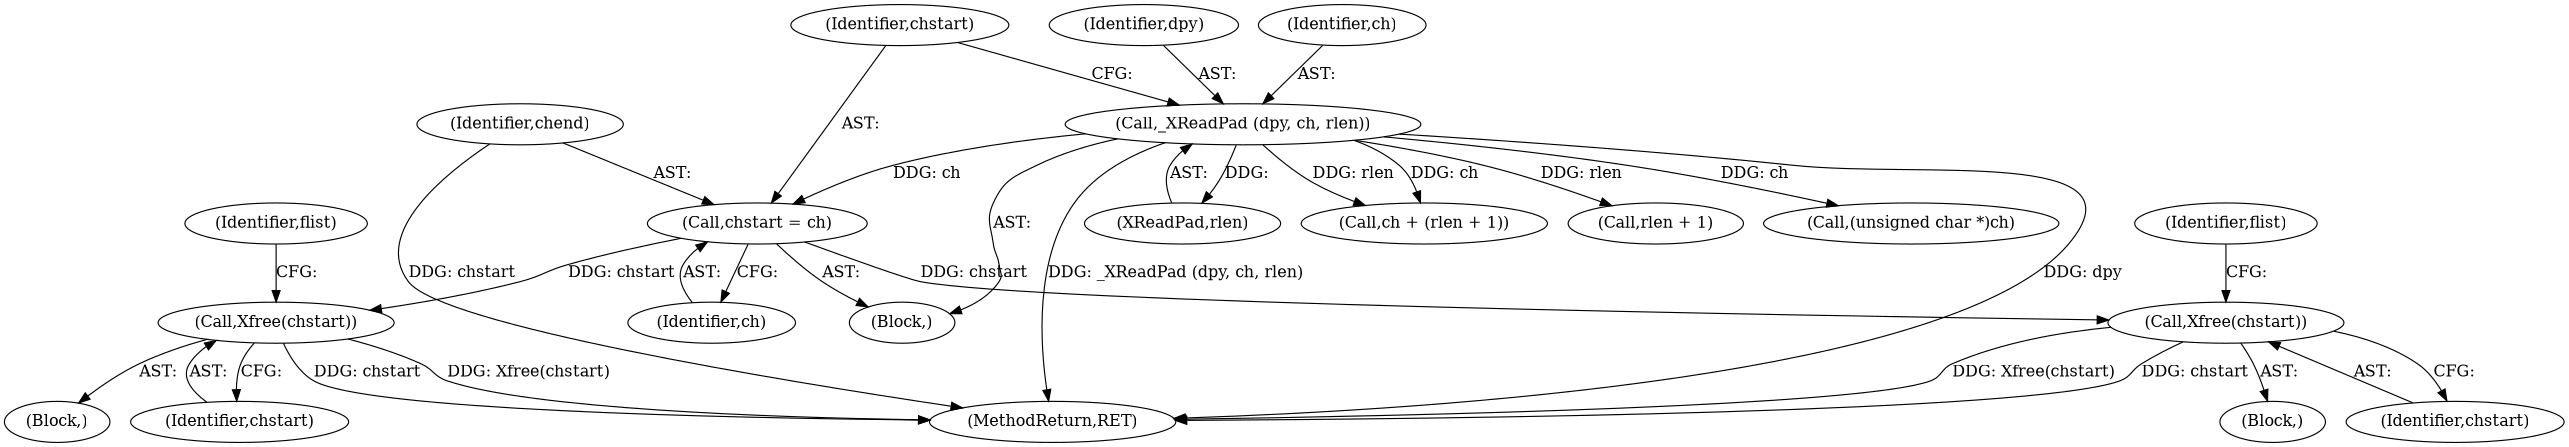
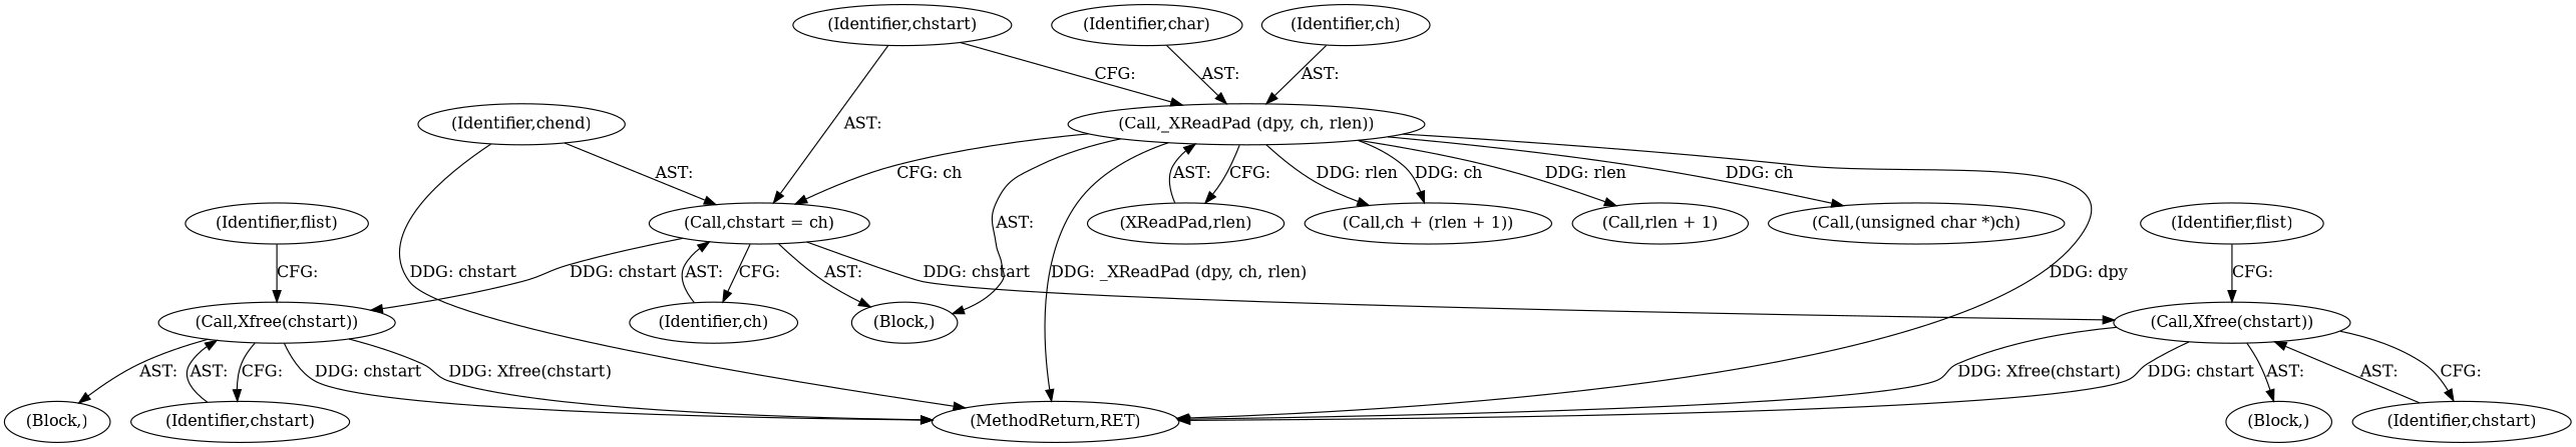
  digraph {
    n1 [label="(Call,chstart = ch)"]
    n2 [label="(Call,Xfree(chstart))"]
    n3 [label="(Call,Xfree(chstart))"]
    n4 [label="(Block,)"]
    n5 [label="(Identifier,ch)"]
    n6 [label="(MethodReturn,RET)"]
    n7 [label="(Block,)"]
    n8 [label="(Identifier,chstart)"]
    n9 [label="(Block,)"]
    n10 [label="(Identifier,chstart)"]
    n11 [label="(Call,_XReadPad (dpy, ch, rlen))"]
    n12 [label="(XReadPad,rlen)"]
    n13 [label="(Call,ch + (rlen + 1))"]
    n14 [label="(Call,rlen + 1)"]
    n15 [label="(Call,(unsigned char *)ch)"]
    n16 [label="(Identifier,flist)"]
    n17 [label="(Identifier,chstart)"]
-   n18 [label="(Identifier,dpy)"]
+   n18 [label="(Identifier,char)"]
    n19 [label="(Identifier,flist)"]
    n20 [label="(Identifier,chend)"]
    n21 [label="(Identifier,ch)"]
    n1 -> n2 [label="DDG: chstart"]
    n1 -> n3 [label="DDG: chstart"]
    n1 -> n4 [label="AST: "]
    n1 -> n5 [label="CFG: "]
    n2 -> n6 [label="DDG: chstart"]
    n2 -> n6 [label="DDG: Xfree(chstart)"]
    n2 -> n7 [label="AST: "]
    n2 -> n8 [label="CFG: "]
    n3 -> n6 [label="DDG: chstart"]
    n3 -> n6 [label="DDG: Xfree(chstart)"]
    n3 -> n9 [label="AST: "]
    n3 -> n10 [label="CFG: "]
    n5 -> n1 [label="AST: "]
    n8 -> n2 [label="AST: "]
    n10 -> n3 [label="AST: "]
-   n11 -> n1 [label="DDG: ch"]
+   n11 -> n1 [label="CFG: ch"]
    n11 -> n4 [label="AST: "]
    n11 -> n6 [label="DDG: _XReadPad (dpy, ch, rlen)"]
    n11 -> n6 [label="DDG: dpy"]
-   n11 -> n12 [label="DDG: "]
+   n11 -> n12 [label="CFG: "]
    n11 -> n13 [label="DDG: ch"]
    n11 -> n13 [label="DDG: rlen"]
    n11 -> n14 [label="DDG: rlen"]
    n11 -> n15 [label="DDG: ch"]
    n12 -> n11 [label="AST: "]
    n16 -> n3 [label="CFG: "]
    n17 -> n1 [label="AST: "]
    n17 -> n11 [label="CFG: "]
    n18 -> n11 [label="AST: "]
    n19 -> n2 [label="CFG: "]
    n20 -> n1 [label="AST: "]
    n20 -> n6 [label="DDG: chstart"]
    n21 -> n11 [label="AST: "]
  }
